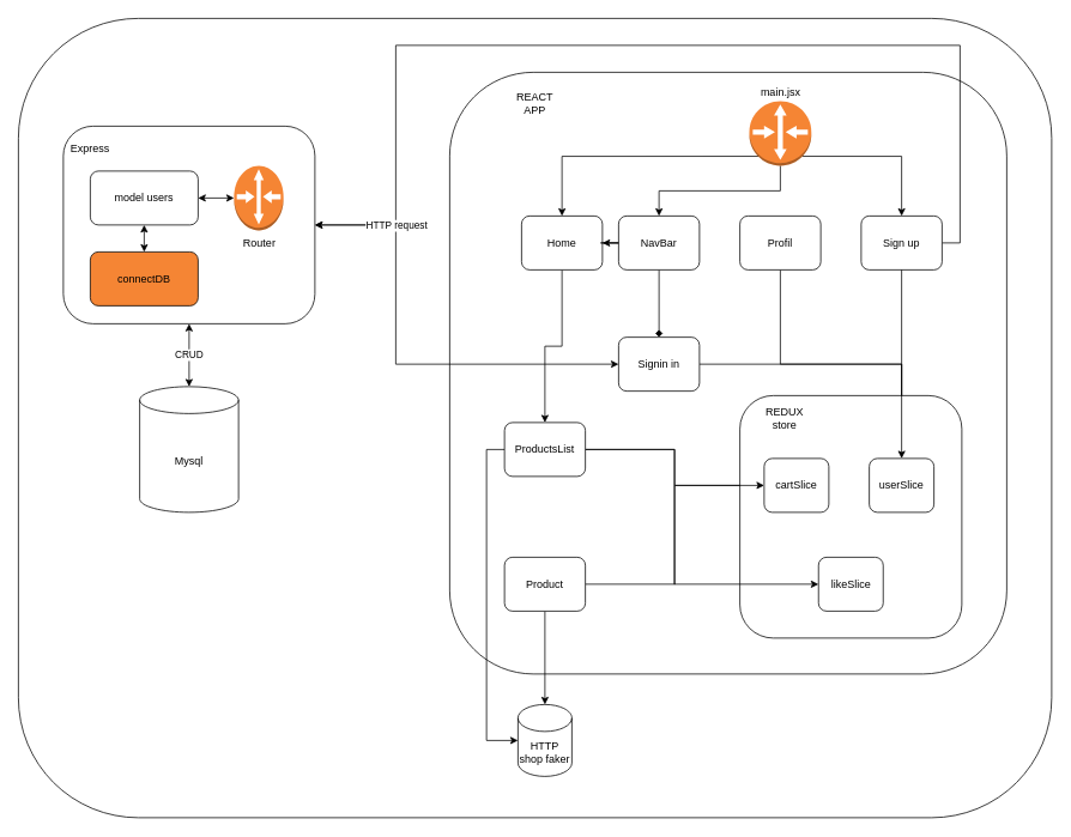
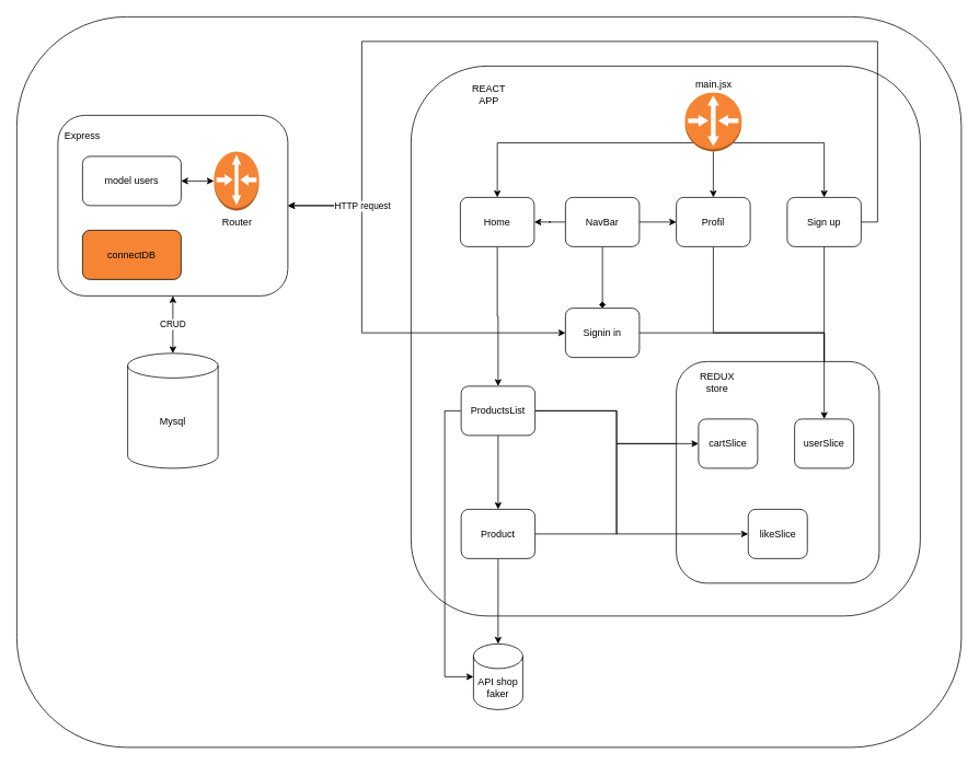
  <mxCell id="0" />
  <mxCell id="1" parent="0" />
  <mxCell id="2" value="" style="rounded=1;whiteSpace=wrap;html=1;" vertex="1" parent="1"><mxGeometry x="20" y="20" width="1150" height="890" as="geometry" /></mxCell>
  <mxCell id="3" value="" style="rounded=1;whiteSpace=wrap;html=1;" vertex="1" parent="1"><mxGeometry x="500" y="80" width="620" height="670" as="geometry" /></mxCell>
  <mxCell id="4" value="Mysql" style="shape=cylinder3;whiteSpace=wrap;html=1;boundedLbl=1;backgroundOutline=1;size=15;" vertex="1" parent="1"><mxGeometry x="155" y="430" width="110" height="140" as="geometry" /></mxCell>
  <mxCell id="5" value="" style="rounded=1;whiteSpace=wrap;html=1;" vertex="1" parent="1"><mxGeometry x="70" y="140" width="280" height="220" as="geometry" /></mxCell>
  <mxCell id="6" value="REACT APP" style="text;html=1;strokeColor=none;fillColor=none;align=center;verticalAlign=middle;whiteSpace=wrap;rounded=0;" vertex="1" parent="1"><mxGeometry x="565" y="100" width="60" height="30" as="geometry" /></mxCell>
  <mxCell id="7" style="edgeStyle=orthogonalEdgeStyle;rounded=0;orthogonalLoop=1;jettySize=auto;html=1;exitX=0;exitY=0.5;exitDx=0;exitDy=0;exitPerimeter=0;entryX=1;entryY=0.5;entryDx=0;entryDy=0;startArrow=classic;startFill=1;" edge="1" parent="1" source="8" target="13"><mxGeometry relative="1" as="geometry" /></mxCell>
  <mxCell id="8" value="Router" style="outlineConnect=0;dashed=0;verticalLabelPosition=bottom;verticalAlign=top;align=center;html=1;shape=mxgraph.aws3.router;fillColor=#F58534;gradientColor=none;" vertex="1" parent="1"><mxGeometry x="260" y="184" width="55" height="72" as="geometry" /></mxCell>
  <mxCell id="9" value="Express" style="text;html=1;strokeColor=none;fillColor=none;align=center;verticalAlign=middle;whiteSpace=wrap;rounded=0;" vertex="1" parent="1"><mxGeometry x="70" y="150" width="60" height="30" as="geometry" /></mxCell>
  <mxCell id="10" value="CRUD" style="edgeStyle=orthogonalEdgeStyle;rounded=0;orthogonalLoop=1;jettySize=auto;html=1;entryX=0.5;entryY=0;entryDx=0;entryDy=0;entryPerimeter=0;startArrow=classic;startFill=1;exitX=0.5;exitY=1;exitDx=0;exitDy=0;" edge="1" parent="1" source="5" target="4"><mxGeometry relative="1" as="geometry"><mxPoint x="160" y="370" as="sourcePoint" /></mxGeometry></mxCell>
- <mxCell id="11" style="edgeStyle=orthogonalEdgeStyle;rounded=0;orthogonalLoop=1;jettySize=auto;html=1;exitX=0.5;exitY=0;exitDx=0;exitDy=0;entryX=0.5;entryY=1;entryDx=0;entryDy=0;startArrow=classic;startFill=1;" edge="1" parent="1" source="12" target="13"><mxGeometry relative="1" as="geometry" /></mxCell>
  <mxCell id="12" value="connectDB" style="rounded=1;whiteSpace=wrap;html=1;fillColor=#f58534;" vertex="1" parent="1"><mxGeometry x="100" y="280" width="120" height="60" as="geometry" /></mxCell>
  <mxCell id="13" value="model users" style="rounded=1;whiteSpace=wrap;html=1;" vertex="1" parent="1"><mxGeometry x="100" y="190" width="120" height="60" as="geometry" /></mxCell>
  <mxCell id="14" style="edgeStyle=orthogonalEdgeStyle;rounded=0;orthogonalLoop=1;jettySize=auto;html=1;exitX=0.145;exitY=0.855;exitDx=0;exitDy=0;exitPerimeter=0;entryX=0.5;entryY=0;entryDx=0;entryDy=0;" edge="1" parent="1" source="17" target="19"><mxGeometry relative="1" as="geometry" /></mxCell>
- <mxCell id="15" style="edgeStyle=orthogonalEdgeStyle;rounded=0;orthogonalLoop=1;jettySize=auto;html=1;exitX=0.5;exitY=1;exitDx=0;exitDy=0;exitPerimeter=0;" edge="1" parent="1" source="17" target="27"><mxGeometry relative="1" as="geometry" /></mxCell>
+ <mxCell id="15" style="edgeStyle=orthogonalEdgeStyle;rounded=0;orthogonalLoop=1;jettySize=auto;html=1;exitX=0.5;exitY=1;exitDx=0;exitDy=0;exitPerimeter=0;entryX=0.5;entryY=0;entryDx=0;entryDy=0;" edge="1" parent="1" source="17" target="21"><mxGeometry relative="1" as="geometry" /></mxCell>
  <mxCell id="16" style="edgeStyle=orthogonalEdgeStyle;rounded=0;orthogonalLoop=1;jettySize=auto;html=1;exitX=0.855;exitY=0.855;exitDx=0;exitDy=0;exitPerimeter=0;" edge="1" parent="1" source="17" target="23"><mxGeometry relative="1" as="geometry" /></mxCell>
  <mxCell id="17" value="main.jsx" style="outlineConnect=0;dashed=0;verticalLabelPosition=top;verticalAlign=bottom;align=center;html=1;shape=mxgraph.aws3.router;fillColor=#F58534;gradientColor=none;labelPosition=center;" vertex="1" parent="1"><mxGeometry x="833.5" y="112" width="69" height="72" as="geometry" /></mxCell>
  <mxCell id="18" style="edgeStyle=orthogonalEdgeStyle;rounded=0;orthogonalLoop=1;jettySize=auto;html=1;exitX=0.5;exitY=1;exitDx=0;exitDy=0;entryX=0.5;entryY=0;entryDx=0;entryDy=0;" edge="1" parent="1" source="19" target="43"><mxGeometry relative="1" as="geometry" /></mxCell>
- <mxCell id="19" value="Home" style="rounded=1;whiteSpace=wrap;html=1;" vertex="1" parent="1"><mxGeometry x="580" y="240" width="90" height="60" as="geometry" /></mxCell>
+ <mxCell id="19" value="Home" style="rounded=1;whiteSpace=wrap;html=1;" vertex="1" parent="1"><mxGeometry x="560" y="240" width="90" height="60" as="geometry" /></mxCell>
  <mxCell id="20" style="edgeStyle=orthogonalEdgeStyle;rounded=0;orthogonalLoop=1;jettySize=auto;html=1;exitX=0.5;exitY=1;exitDx=0;exitDy=0;entryX=0.5;entryY=0;entryDx=0;entryDy=0;" edge="1" parent="1" source="21" target="36"><mxGeometry relative="1" as="geometry" /></mxCell>
  <mxCell id="21" value="Profil" style="rounded=1;whiteSpace=wrap;html=1;" vertex="1" parent="1"><mxGeometry x="823" y="240" width="90" height="60" as="geometry" /></mxCell>
  <mxCell id="22" style="edgeStyle=orthogonalEdgeStyle;rounded=0;orthogonalLoop=1;jettySize=auto;html=1;exitX=1;exitY=0.5;exitDx=0;exitDy=0;entryX=1;entryY=0.5;entryDx=0;entryDy=0;" edge="1" parent="1" source="23" target="5"><mxGeometry relative="1" as="geometry"><Array as="points"><mxPoint x="1068" y="270" /><mxPoint x="1068" y="50" /><mxPoint x="440" y="50" /><mxPoint x="440" y="250" /></Array></mxGeometry></mxCell>
  <mxCell id="23" value="Sign up" style="rounded=1;whiteSpace=wrap;html=1;" vertex="1" parent="1"><mxGeometry x="958" y="240" width="90" height="60" as="geometry" /></mxCell>
  <mxCell id="24" style="edgeStyle=orthogonalEdgeStyle;rounded=0;orthogonalLoop=1;jettySize=auto;html=1;exitX=0.5;exitY=1;exitDx=0;exitDy=0;entryX=0.5;entryY=0;entryDx=0;entryDy=0;endArrow=diamond;" edge="1" parent="1" source="27" target="29"><mxGeometry relative="1" as="geometry" /></mxCell>
  <mxCell id="25" style="edgeStyle=orthogonalEdgeStyle;rounded=0;orthogonalLoop=1;jettySize=auto;html=1;exitX=0;exitY=0.5;exitDx=0;exitDy=0;" edge="1" parent="1" source="27" target="19"><mxGeometry relative="1" as="geometry" /></mxCell>
+ <mxCell id="26" style="edgeStyle=orthogonalEdgeStyle;rounded=0;orthogonalLoop=1;jettySize=auto;html=1;exitX=1;exitY=0.5;exitDx=0;exitDy=0;entryX=0;entryY=0.5;entryDx=0;entryDy=0;" edge="1" parent="1" source="27" target="21"><mxGeometry relative="1" as="geometry" /></mxCell>
  <mxCell id="27" value="NavBar" style="rounded=1;whiteSpace=wrap;html=1;" vertex="1" parent="1"><mxGeometry x="688" y="240" width="90" height="60" as="geometry" /></mxCell>
  <mxCell id="28" style="edgeStyle=orthogonalEdgeStyle;rounded=0;orthogonalLoop=1;jettySize=auto;html=1;exitX=1;exitY=0.5;exitDx=0;exitDy=0;entryX=0.5;entryY=0;entryDx=0;entryDy=0;" edge="1" parent="1" source="29" target="36"><mxGeometry relative="1" as="geometry" /></mxCell>
  <mxCell id="29" value="Signin in" style="rounded=1;whiteSpace=wrap;html=1;" vertex="1" parent="1"><mxGeometry x="688" y="375" width="90" height="60" as="geometry" /></mxCell>
  <mxCell id="30" style="edgeStyle=orthogonalEdgeStyle;rounded=0;orthogonalLoop=1;jettySize=auto;html=1;exitX=0.5;exitY=1;exitDx=0;exitDy=0;entryX=0.5;entryY=0;entryDx=0;entryDy=0;entryPerimeter=0;" edge="1" parent="1" source="32" target="33"><mxGeometry relative="1" as="geometry" /></mxCell>
  <mxCell id="31" style="edgeStyle=orthogonalEdgeStyle;rounded=0;orthogonalLoop=1;jettySize=auto;html=1;exitX=1;exitY=0.5;exitDx=0;exitDy=0;entryX=0;entryY=0.5;entryDx=0;entryDy=0;" edge="1" parent="1" source="32" target="37"><mxGeometry relative="1" as="geometry" /></mxCell>
  <mxCell id="32" value="Product" style="rounded=1;whiteSpace=wrap;html=1;" vertex="1" parent="1"><mxGeometry x="561" y="620" width="90" height="60" as="geometry" /></mxCell>
- <mxCell id="33" value="HTTP shop faker" style="shape=cylinder3;whiteSpace=wrap;html=1;boundedLbl=1;backgroundOutline=1;size=15;" vertex="1" parent="1"><mxGeometry x="576" y="784" width="60" height="80" as="geometry" /></mxCell>
+ <mxCell id="33" value="API shop faker" style="shape=cylinder3;whiteSpace=wrap;html=1;boundedLbl=1;backgroundOutline=1;size=15;" vertex="1" parent="1"><mxGeometry x="576" y="784" width="60" height="80" as="geometry" /></mxCell>
  <mxCell id="34" value="" style="rounded=1;whiteSpace=wrap;html=1;" vertex="1" parent="1"><mxGeometry x="823" y="440" width="247" height="270" as="geometry" /></mxCell>
  <mxCell id="35" value="REDUX store" style="text;html=1;strokeColor=none;fillColor=none;align=center;verticalAlign=middle;whiteSpace=wrap;rounded=0;" vertex="1" parent="1"><mxGeometry x="842.5" y="450" width="60" height="30" as="geometry" /></mxCell>
  <mxCell id="36" value="userSlice" style="rounded=1;whiteSpace=wrap;html=1;" vertex="1" parent="1"><mxGeometry x="967" y="510" width="72" height="60" as="geometry" /></mxCell>
  <mxCell id="37" value="cartSlice" style="rounded=1;whiteSpace=wrap;html=1;" vertex="1" parent="1"><mxGeometry x="850" y="510" width="72" height="60" as="geometry" /></mxCell>
  <mxCell id="38" value="likeSlice" style="rounded=1;whiteSpace=wrap;html=1;" vertex="1" parent="1"><mxGeometry x="910.5" y="620" width="72" height="60" as="geometry" /></mxCell>
+ <mxCell id="39" style="edgeStyle=orthogonalEdgeStyle;rounded=0;orthogonalLoop=1;jettySize=auto;html=1;exitX=0.5;exitY=1;exitDx=0;exitDy=0;entryX=0.5;entryY=0;entryDx=0;entryDy=0;" edge="1" parent="1" source="43" target="32"><mxGeometry relative="1" as="geometry" /></mxCell>
  <mxCell id="40" style="edgeStyle=orthogonalEdgeStyle;rounded=0;orthogonalLoop=1;jettySize=auto;html=1;exitX=0;exitY=0.5;exitDx=0;exitDy=0;entryX=0;entryY=0.5;entryDx=0;entryDy=0;entryPerimeter=0;" edge="1" parent="1" source="43" target="33"><mxGeometry relative="1" as="geometry" /></mxCell>
  <mxCell id="41" style="edgeStyle=orthogonalEdgeStyle;rounded=0;orthogonalLoop=1;jettySize=auto;html=1;exitX=1;exitY=0.5;exitDx=0;exitDy=0;entryX=0;entryY=0.5;entryDx=0;entryDy=0;" edge="1" parent="1" source="43" target="37"><mxGeometry relative="1" as="geometry" /></mxCell>
  <mxCell id="42" style="edgeStyle=orthogonalEdgeStyle;rounded=0;orthogonalLoop=1;jettySize=auto;html=1;exitX=1;exitY=0.5;exitDx=0;exitDy=0;entryX=0;entryY=0.5;entryDx=0;entryDy=0;" edge="1" parent="1" source="43" target="38"><mxGeometry relative="1" as="geometry"><Array as="points"><mxPoint x="750" y="500" /><mxPoint x="750" y="650" /></Array></mxGeometry></mxCell>
  <mxCell id="43" value="ProductsList" style="rounded=1;whiteSpace=wrap;html=1;" vertex="1" parent="1"><mxGeometry x="561" y="470" width="90" height="60" as="geometry" /></mxCell>
  <mxCell id="44" style="edgeStyle=orthogonalEdgeStyle;rounded=0;orthogonalLoop=1;jettySize=auto;html=1;exitX=0.5;exitY=1;exitDx=0;exitDy=0;" edge="1" parent="1" source="23" target="36"><mxGeometry relative="1" as="geometry" /></mxCell>
  <mxCell id="45" style="edgeStyle=orthogonalEdgeStyle;rounded=0;orthogonalLoop=1;jettySize=auto;html=1;exitX=0;exitY=0.5;exitDx=0;exitDy=0;entryX=1;entryY=0.5;entryDx=0;entryDy=0;startArrow=classic;startFill=1;" edge="1" parent="1" source="29" target="5"><mxGeometry relative="1" as="geometry"><Array as="points"><mxPoint x="440" y="405" /><mxPoint x="440" y="250" /></Array></mxGeometry></mxCell>
  <mxCell id="46" value="HTTP request" style="edgeLabel;html=1;align=center;verticalAlign=middle;resizable=0;points=[];" vertex="1" connectable="0" parent="45"><mxGeometry x="0.157" y="-2" relative="1" as="geometry"><mxPoint x="-2" y="-118" as="offset" /></mxGeometry></mxCell>
